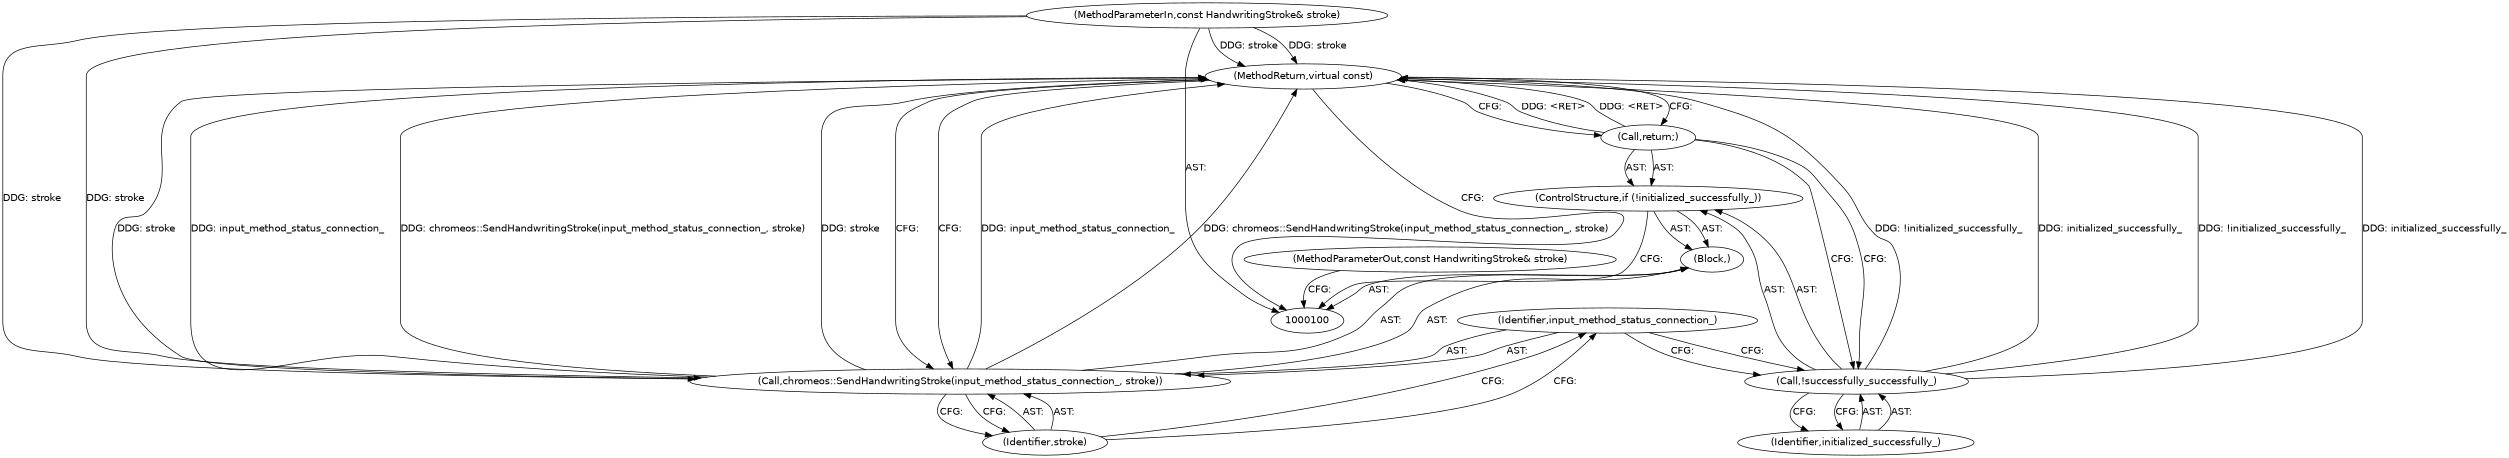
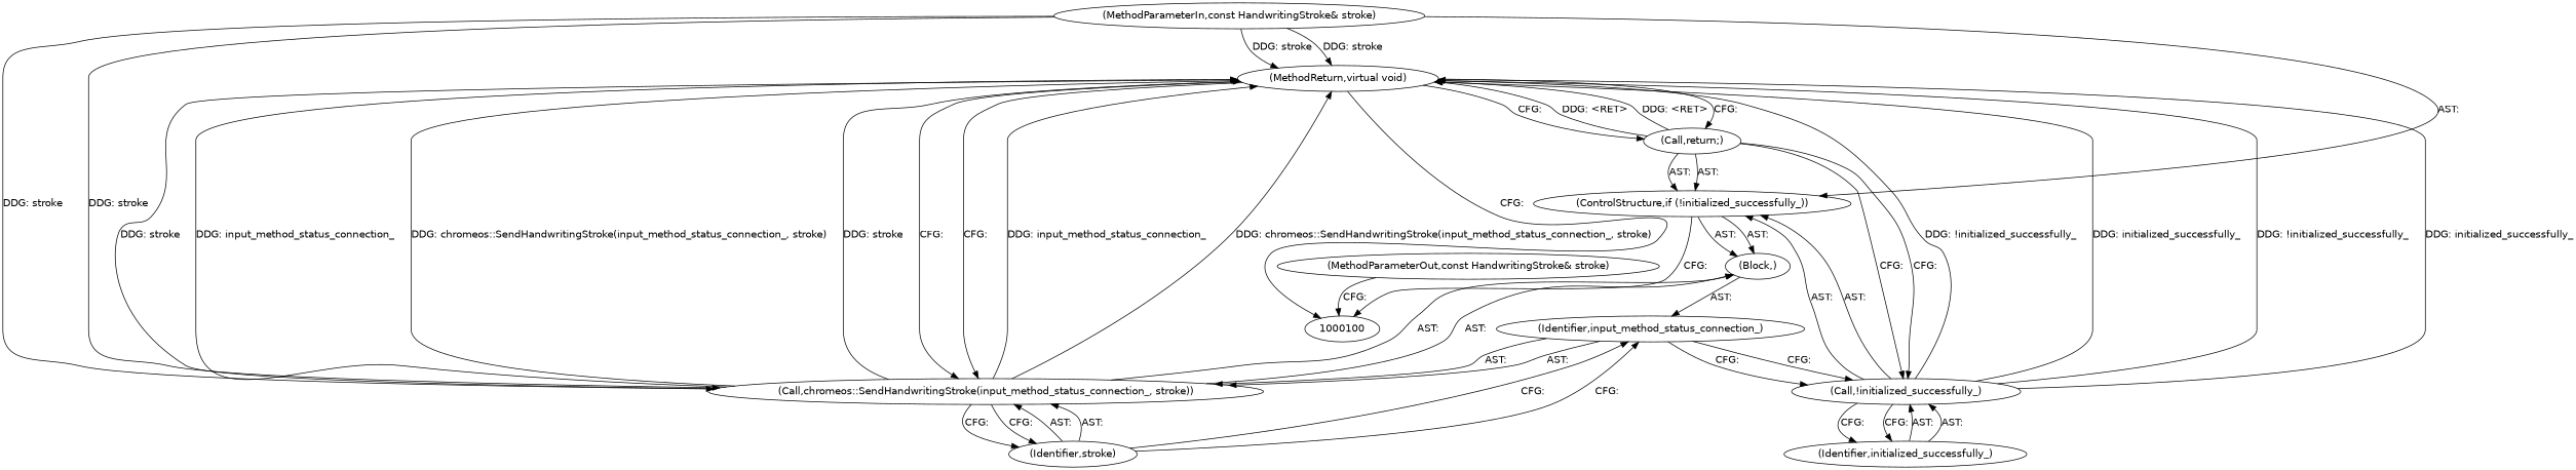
  digraph {
    fontname="DejaVu Sans"
    node [fontname="DejaVu Sans"]
    edge [fontname="DejaVu Sans"]
-   n1 [label="(MethodReturn,virtual const)"]
+   n1 [label="(MethodReturn,virtual void)"]
    n2 [label="(Call,return;)"]
    n3 [label="(Call,chromeos::SendHandwritingStroke(input_method_status_connection_, stroke))"]
    1000100
-   n5 [label="(Call,!successfully_successfully_)"]
+   n5 [label="(Call,!initialized_successfully_)"]
    n6 [label="(ControlStructure,if (!initialized_successfully_))"]
    n7 [label="(Block,)"]
    n8 [label="(Identifier,stroke)"]
    n9 [label="(MethodParameterIn,const HandwritingStroke& stroke)"]
    n10 [label="(MethodParameterOut,const HandwritingStroke& stroke)"]
    n11 [label="(Identifier,initialized_successfully_)"]
    n12 [label="(Identifier,input_method_status_connection_)"]
    n1 -> n2 [label="CFG: "]
    n1 -> n2 [label="CFG: "]
    n1 -> n3 [label="CFG: "]
    n1 -> n3 [label="CFG: "]
    n1 -> 1000100 [label="CFG: "]
    n2 -> n1 [label="DDG: <RET>"]
    n2 -> n1 [label="DDG: <RET>"]
    n2 -> n5 [label="CFG: "]
    n2 -> n5 [label="CFG: "]
    n2 -> n6 [label="AST: "]
    n2 -> n6 [label="AST: "]
    n3 -> n1 [label="DDG: input_method_status_connection_"]
    n3 -> n1 [label="DDG: chromeos::SendHandwritingStroke(input_method_status_connection_, stroke)"]
    n3 -> n1 [label="DDG: stroke"]
    n3 -> n1 [label="DDG: input_method_status_connection_"]
    n3 -> n1 [label="DDG: chromeos::SendHandwritingStroke(input_method_status_connection_, stroke)"]
    n3 -> n1 [label="DDG: stroke"]
    n3 -> n7 [label="AST: "]
    n3 -> n7 [label="AST: "]
    n3 -> n8 [label="CFG: "]
    n3 -> n8 [label="CFG: "]
    n5 -> n1 [label="DDG: !initialized_successfully_"]
    n5 -> n1 [label="DDG: initialized_successfully_"]
    n5 -> n1 [label="DDG: !initialized_successfully_"]
    n5 -> n1 [label="DDG: initialized_successfully_"]
    n5 -> n6 [label="AST: "]
    n5 -> n6 [label="AST: "]
    n5 -> n11 [label="CFG: "]
    n5 -> n11 [label="CFG: "]
    n6 -> 1000100 [label="CFG: "]
    n6 -> n7 [label="AST: "]
    n6 -> n7 [label="AST: "]
-   n7 -> 1000100 [label="AST: "]
+   n7 -> n12 [label="AST: "]
    n8 -> n3 [label="AST: "]
    n8 -> n3 [label="AST: "]
    n8 -> n12 [label="CFG: "]
    n8 -> n12 [label="CFG: "]
    n9 -> n1 [label="DDG: stroke"]
    n9 -> n1 [label="DDG: stroke"]
    n9 -> n3 [label="DDG: stroke"]
    n9 -> n3 [label="DDG: stroke"]
-   n9 -> 1000100 [label="AST: "]
+   n9 -> n6 [label="AST: "]
    n10 -> 1000100 [label="CFG: "]
    n11 -> n5 [label="AST: "]
    n11 -> n5 [label="AST: "]
    n12 -> n3 [label="AST: "]
    n12 -> n3 [label="AST: "]
    n12 -> n5 [label="CFG: "]
    n12 -> n5 [label="CFG: "]
  }
